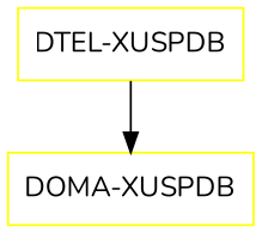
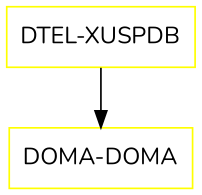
  digraph {
    fontname=Nunito
    node [color=yellow shape=box fontname=Nunito]
    "DTEL-XUSPDB"
-   "DOMA-XUSPDB"
+   "DOMA-XUSPDB" [label="DOMA-DOMA"]
    "DTEL-XUSPDB" -> "DOMA-XUSPDB" [fontname=Nunito]
  }
